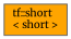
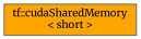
  digraph {
    rankdir=TB
    fontname=Merriweather
-   n1 [color=grey40 fillcolor=orange fontname=Merriweather fontsize=10 height=0.2 label="tf::short\l\< short \>" shape=box style=filled width=0.4]
+   n1 [color=grey40 fillcolor=orange fontname=Merriweather fontsize=10 height=0.2 label="tf::cudaSharedMemory\l\< short \>" shape=box style=filled width=0.4]
  }
